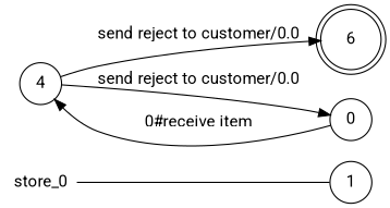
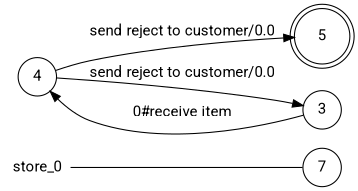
  digraph {
    fontname=Roboto
    rankdir=LR
    node [fontname=Roboto shape=circle]
    edge [fontname=Roboto]
    n1 [label=store_0 shape=plaintext]
-   n2 [label=1]
-   n3 [label=6 shape=doublecircle]
+   n2 [label=7]
+   n3 [label=5 shape=doublecircle]
    n4 [label=4]
-   n5 [label=0]
+   n5 [label=3]
    n1 -> n2 [arrowhead=none]
    n4 -> n3 [label="send reject to customer/0.0"]
    n4 -> n5 [label="send reject to customer/0.0"]
    n5 -> n4 [label="0#receive item"]
  }
